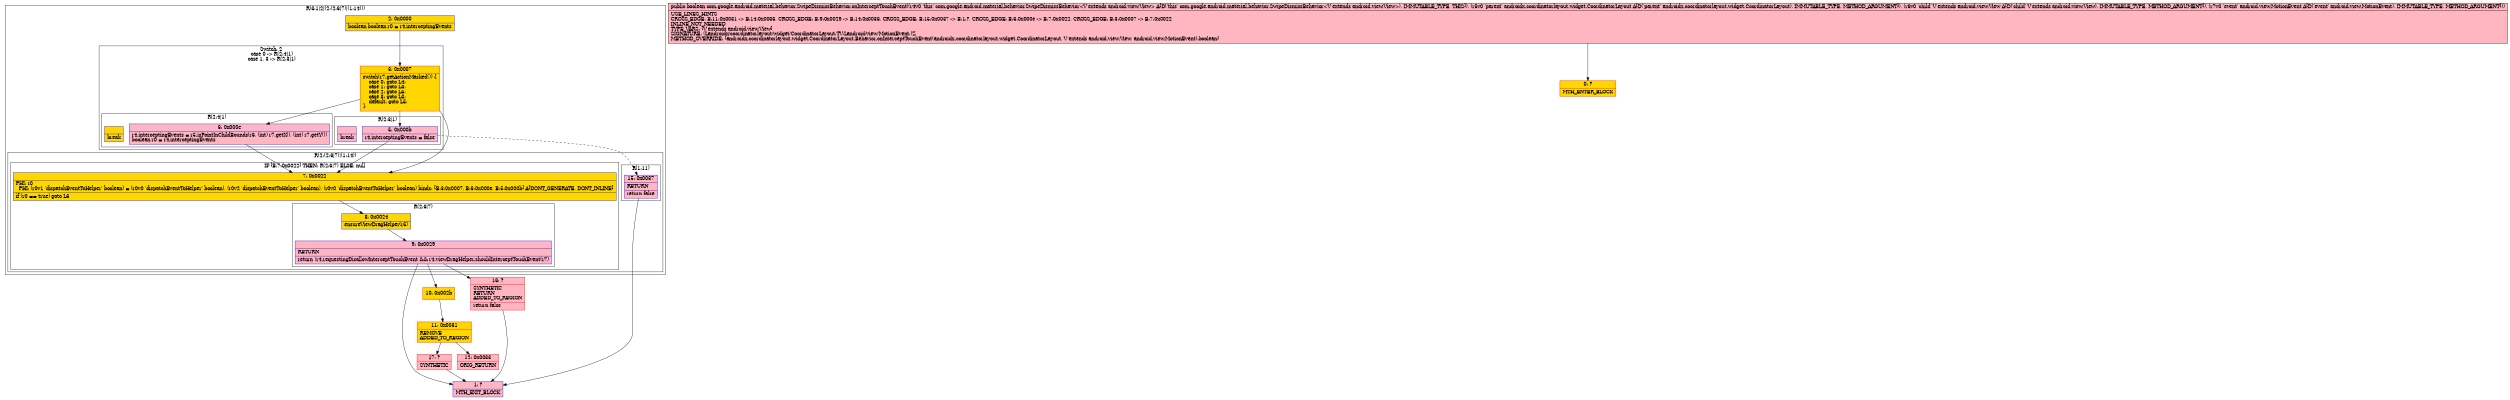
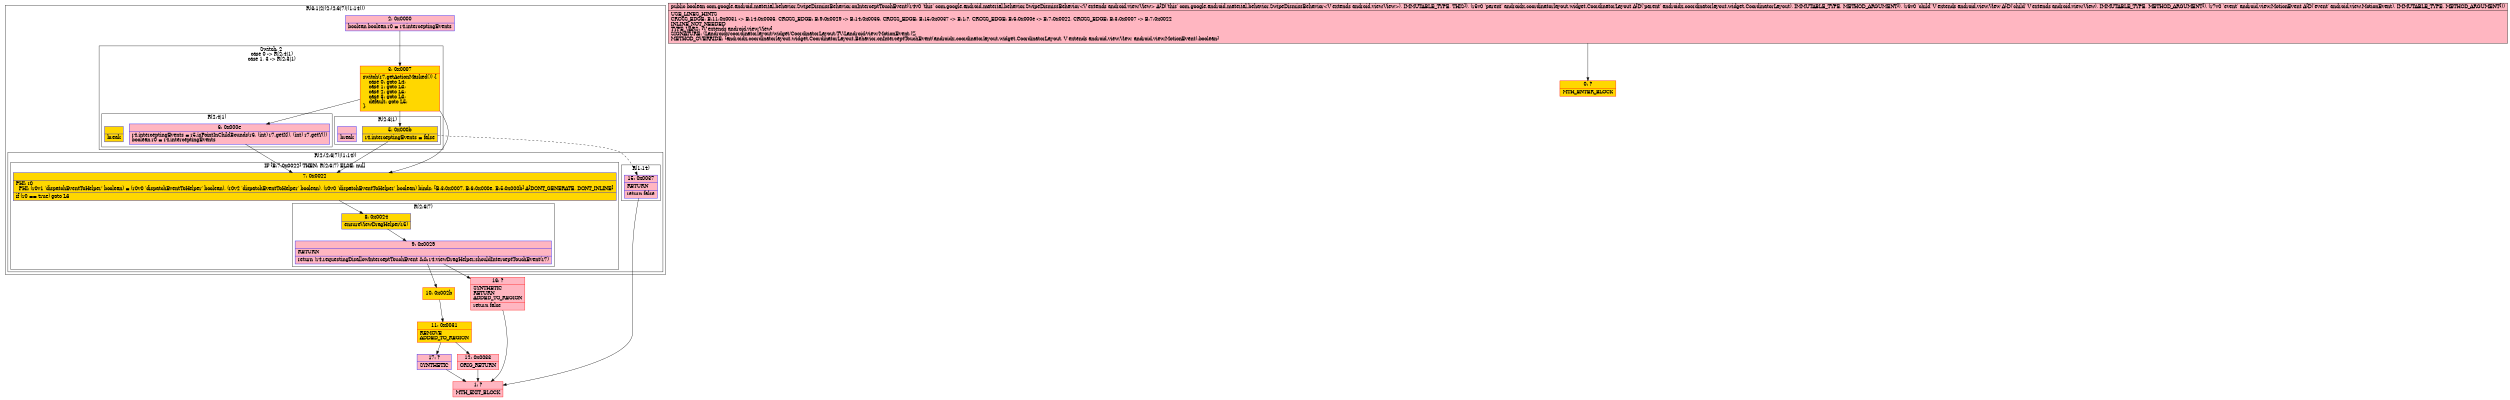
  digraph {
    node [color=blue fillcolor=lightpink shape=record style=filled]
    n1 [label="{6\:\ 0x000e|r4.interceptingEvents = r5.isPointInChildBounds(r6, (int) r7.getX(), (int) r7.getY())\lboolean r0 = r4.interceptingEvents\l}"]
    n2 [fillcolor=gold label="{|break\l}"]
-   n3 [label="{5\:\ 0x000b|r4.interceptingEvents = false\l}"]
+   n3 [fillcolor=gold label="{5\:\ 0x000b|r4.interceptingEvents = false\l}"]
    n4 [label="{|break\l}"]
    n5 [color=red fillcolor=gold label="{3\:\ 0x0007|switch(r7.getActionMasked()) \{\l    case 0: goto L4;\l    case 1: goto L3;\l    case 2: goto L5;\l    case 3: goto L3;\l    default: goto L5;\l\}\l}"]
    n6 [fillcolor=gold label="{8\:\ 0x0024|ensureViewDragHelper(r5)\l}"]
    n7 [label="{9\:\ 0x0029|RETURN\l|return !r4.requestingDisallowInterceptTouchEvent && r4.viewDragHelper.shouldInterceptTouchEvent(r7)\l}"]
    n8 [fillcolor=gold label="{7\:\ 0x0022|PHI: r0 \l  PHI: (r0v1 'dispatchEventToHelper' boolean) = (r0v0 'dispatchEventToHelper' boolean), (r0v2 'dispatchEventToHelper' boolean), (r0v0 'dispatchEventToHelper' boolean) binds: [B:3:0x0007, B:6:0x000e, B:5:0x000b] A[DONT_GENERATE, DONT_INLINE]\l|if (r0 == true) goto L6\l}"]
    n9 [label="{15\:\ 0x0037|RETURN\l|return false\l}"]
-   n10 [fillcolor=gold label="{2\:\ 0x0000|boolean boolean r0 = r4.interceptingEvents\l}"]
+   n10 [label="{2\:\ 0x0000|boolean boolean r0 = r4.interceptingEvents\l}"]
    n11 [color=red fillcolor=gold label="{10\:\ 0x002b}"]
    n12 [color=red label="{16\:\ ?|SYNTHETIC\lRETURN\lADDED_TO_REGION\l|return false\l}"]
-   n13 [label="{1\:\ ?|MTH_EXIT_BLOCK\l}"]
+   n13 [color=red label="{1\:\ ?|MTH_EXIT_BLOCK\l}"]
    n14 [color=red fillcolor=gold label="{11\:\ 0x0031|REMOVE\lADDED_TO_REGION\l}"]
    n15 [color=red fillcolor=gold label="{0\:\ ?|MTH_ENTER_BLOCK\l}"]
    n16 [color=red label="{12\:\ 0x0033|ORIG_RETURN\l}"]
-   n17 [color=red label="{17\:\ ?|SYNTHETIC\l}"]
+   n17 [label="{17\:\ ?|SYNTHETIC\l}"]
    n18 [label="{public boolean com.google.android.material.behavior.SwipeDismissBehavior.onInterceptTouchEvent((r4v0 'this' com.google.android.material.behavior.SwipeDismissBehavior\<V extends android.view.View\> A[D('this' com.google.android.material.behavior.SwipeDismissBehavior\<V extends android.view.View\>), IMMUTABLE_TYPE, THIS]), (r5v0 'parent' androidx.coordinatorlayout.widget.CoordinatorLayout A[D('parent' androidx.coordinatorlayout.widget.CoordinatorLayout), IMMUTABLE_TYPE, METHOD_ARGUMENT]), (r6v0 'child' V extends android.view.View A[D('child' V extends android.view.View), IMMUTABLE_TYPE, METHOD_ARGUMENT]), (r7v0 'event' android.view.MotionEvent A[D('event' android.view.MotionEvent), IMMUTABLE_TYPE, METHOD_ARGUMENT]))  | USE_LINES_HINTS\lCROSS_EDGE: B:11:0x0031 \-\> B:14:0x0036, CROSS_EDGE: B:9:0x0029 \-\> B:14:0x0036, CROSS_EDGE: B:15:0x0037 \-\> B:1:?, CROSS_EDGE: B:6:0x000e \-\> B:7:0x0022, CROSS_EDGE: B:3:0x0007 \-\> B:7:0x0022\lINLINE_NOT_NEEDED\lTYPE_VARS: [V extends android.view.View]\lSIGNATURE: (Landroidx\/coordinatorlayout\/widget\/CoordinatorLayout;TV;Landroid\/view\/MotionEvent;)Z\lMETHOD_OVERRIDE: [androidx.coordinatorlayout.widget.CoordinatorLayout.Behavior.onInterceptTouchEvent(androidx.coordinatorlayout.widget.CoordinatorLayout, V extends android.view.View, android.view.MotionEvent):boolean]\l}" color=""]
    subgraph cluster_1 {
      label="R(3:1|2|(2:(2:6|7)|(1:14)))"
      n10
      subgraph cluster_2 {
        label="Switch: 2\n case 0 -> R(2:4|1)\n case 1, 3 -> R(2:3|1)"
        n5
        subgraph cluster_3 {
          label="R(2:4|1)"
          n1
          n2
        }
        subgraph cluster_4 {
          label="R(2:3|1)"
          n3
          n4
        }
      }
      subgraph cluster_5 {
        label="R(2:(2:6|7)|(1:14))"
        subgraph cluster_6 {
          label="IF [B:7:0x0022] THEN: R(2:6|7) ELSE: null"
          n8
          subgraph cluster_7 {
            label="R(2:6|7)"
            n6
            n7
          }
        }
        subgraph cluster_8 {
-         label="R(1:11)"
+         label="R(1:14)"
          n9
        }
      }
    }
    n1 -> n8
    n3 -> n8
    n3 -> n9 [style=dashed]
    n5 -> n1
    n5 -> n3
    n5 -> n8
    n6 -> n7
    n7 -> n11
    n7 -> n12
    n8 -> n6
    n9 -> n13
    n10 -> n5
    n11 -> n14
    n12 -> n13
    n14 -> n16
    n14 -> n17
-   n7 -> n13
+   n16 -> n13
    n17 -> n13
    n18 -> n15
  }
